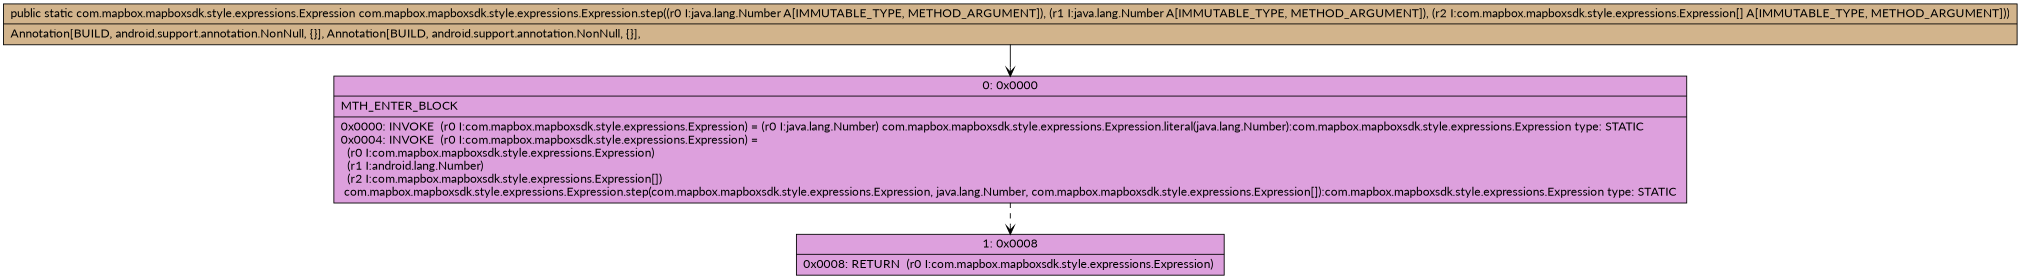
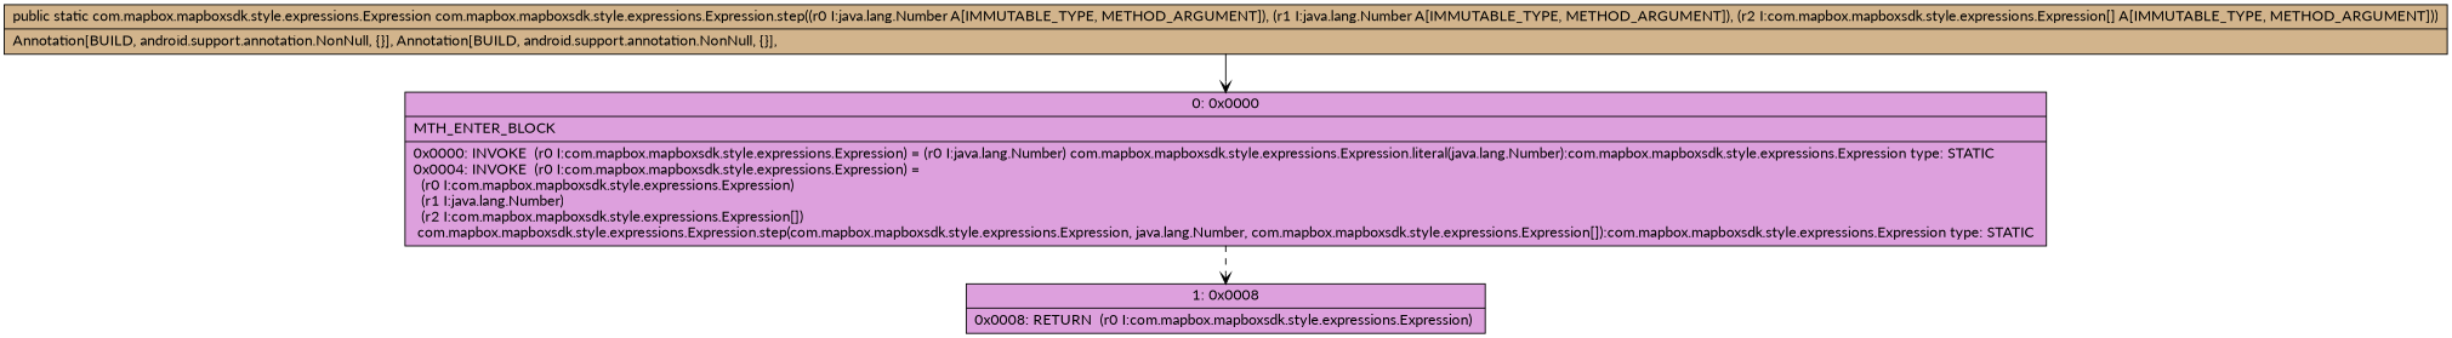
  digraph {
    fontname=Lato
    node [shape=record style=filled fillcolor=plum fontname=Lato]
    edge [arrowhead=vee fontname=Lato]
-   n1 [label="{0\:\ 0x0000|MTH_ENTER_BLOCK\l|0x0000: INVOKE  (r0 I:com.mapbox.mapboxsdk.style.expressions.Expression) = (r0 I:java.lang.Number) com.mapbox.mapboxsdk.style.expressions.Expression.literal(java.lang.Number):com.mapbox.mapboxsdk.style.expressions.Expression type: STATIC \l0x0004: INVOKE  (r0 I:com.mapbox.mapboxsdk.style.expressions.Expression) = \l  (r0 I:com.mapbox.mapboxsdk.style.expressions.Expression)\l  (r1 I:android.lang.Number)\l  (r2 I:com.mapbox.mapboxsdk.style.expressions.Expression[])\l com.mapbox.mapboxsdk.style.expressions.Expression.step(com.mapbox.mapboxsdk.style.expressions.Expression, java.lang.Number, com.mapbox.mapboxsdk.style.expressions.Expression[]):com.mapbox.mapboxsdk.style.expressions.Expression type: STATIC \l}"]
+   n1 [label="{0\:\ 0x0000|MTH_ENTER_BLOCK\l|0x0000: INVOKE  (r0 I:com.mapbox.mapboxsdk.style.expressions.Expression) = (r0 I:java.lang.Number) com.mapbox.mapboxsdk.style.expressions.Expression.literal(java.lang.Number):com.mapbox.mapboxsdk.style.expressions.Expression type: STATIC \l0x0004: INVOKE  (r0 I:com.mapbox.mapboxsdk.style.expressions.Expression) = \l  (r0 I:com.mapbox.mapboxsdk.style.expressions.Expression)\l  (r1 I:java.lang.Number)\l  (r2 I:com.mapbox.mapboxsdk.style.expressions.Expression[])\l com.mapbox.mapboxsdk.style.expressions.Expression.step(com.mapbox.mapboxsdk.style.expressions.Expression, java.lang.Number, com.mapbox.mapboxsdk.style.expressions.Expression[]):com.mapbox.mapboxsdk.style.expressions.Expression type: STATIC \l}"]
    n2 [label="{1\:\ 0x0008|0x0008: RETURN  (r0 I:com.mapbox.mapboxsdk.style.expressions.Expression) \l}"]
    n3 [label="{public static com.mapbox.mapboxsdk.style.expressions.Expression com.mapbox.mapboxsdk.style.expressions.Expression.step((r0 I:java.lang.Number A[IMMUTABLE_TYPE, METHOD_ARGUMENT]), (r1 I:java.lang.Number A[IMMUTABLE_TYPE, METHOD_ARGUMENT]), (r2 I:com.mapbox.mapboxsdk.style.expressions.Expression[] A[IMMUTABLE_TYPE, METHOD_ARGUMENT]))  | Annotation[BUILD, android.support.annotation.NonNull, \{\}], Annotation[BUILD, android.support.annotation.NonNull, \{\}], \l}" fillcolor=tan]
    n1 -> n2 [style=dashed]
    n3 -> n1 [style=solid]
  }
